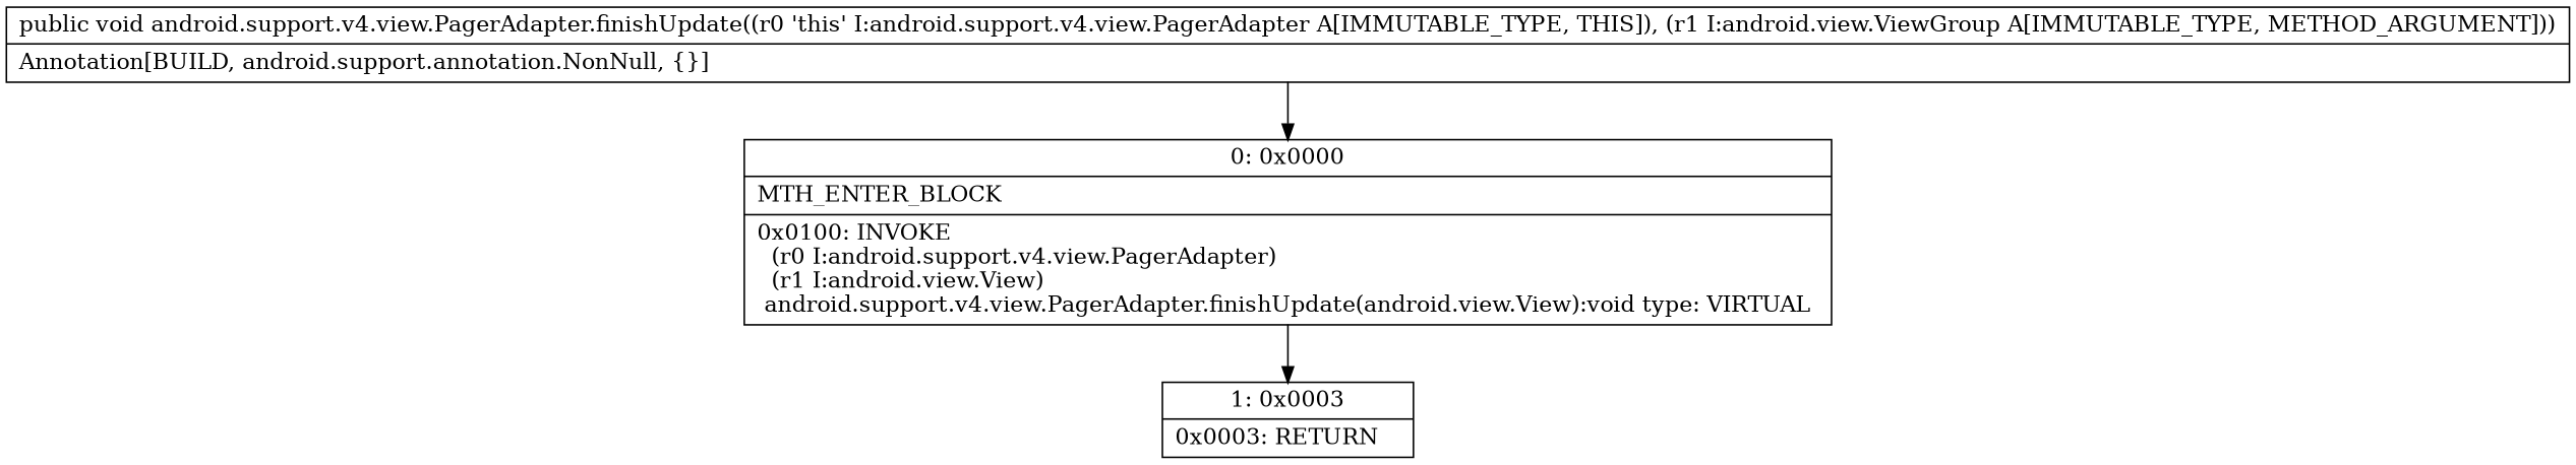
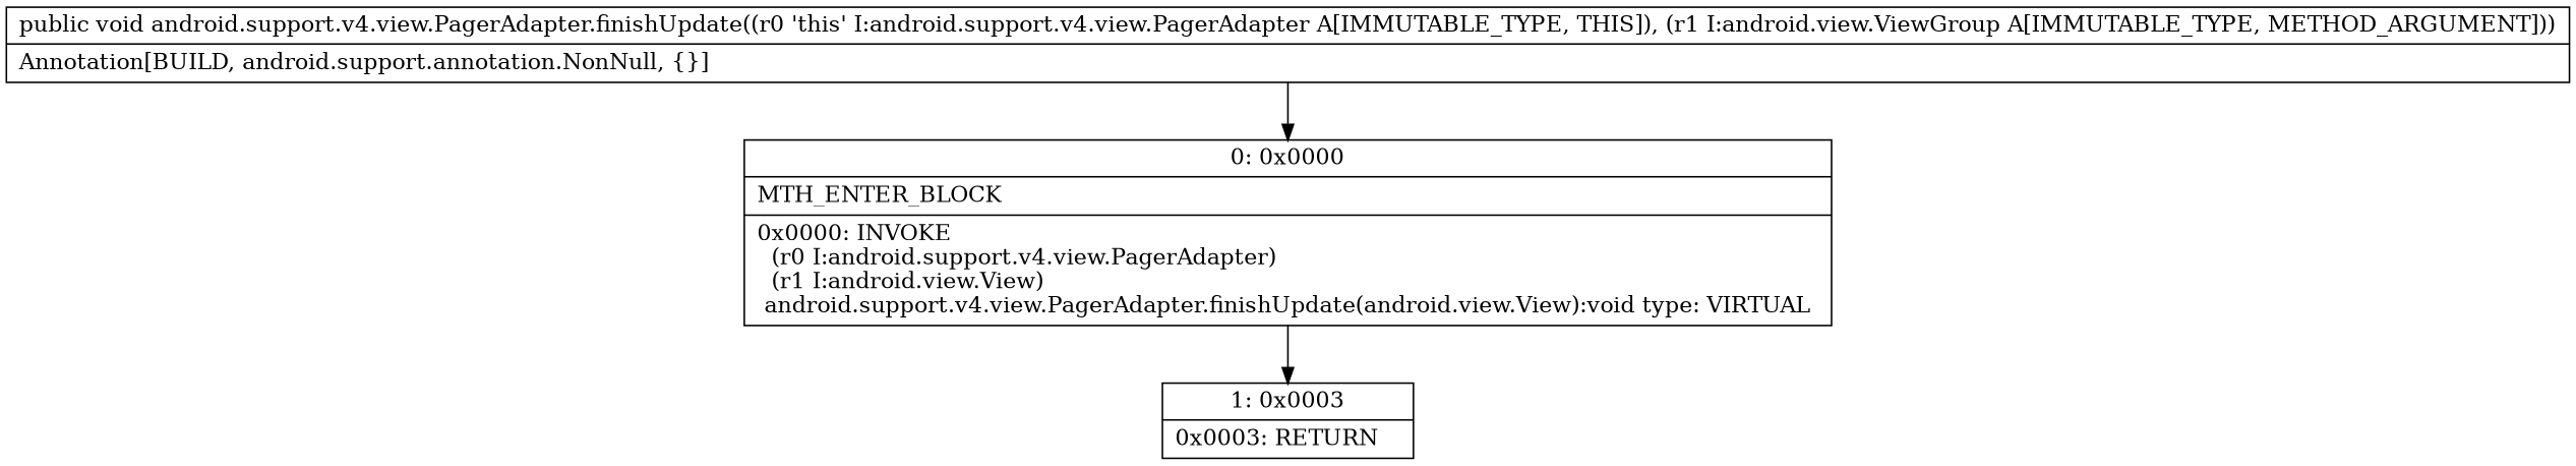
  digraph {
    node [shape=record]
-   n1 [label="{0\:\ 0x0000|MTH_ENTER_BLOCK\l|0x0100: INVOKE  \l  (r0 I:android.support.v4.view.PagerAdapter)\l  (r1 I:android.view.View)\l android.support.v4.view.PagerAdapter.finishUpdate(android.view.View):void type: VIRTUAL \l}"]
+   n1 [label="{0\:\ 0x0000|MTH_ENTER_BLOCK\l|0x0000: INVOKE  \l  (r0 I:android.support.v4.view.PagerAdapter)\l  (r1 I:android.view.View)\l android.support.v4.view.PagerAdapter.finishUpdate(android.view.View):void type: VIRTUAL \l}"]
    n2 [label="{1\:\ 0x0003|0x0003: RETURN   \l}"]
    n3 [label="{public void android.support.v4.view.PagerAdapter.finishUpdate((r0 'this' I:android.support.v4.view.PagerAdapter A[IMMUTABLE_TYPE, THIS]), (r1 I:android.view.ViewGroup A[IMMUTABLE_TYPE, METHOD_ARGUMENT]))  | Annotation[BUILD, android.support.annotation.NonNull, \{\}]\l}"]
    n1 -> n2
    n3 -> n1
  }
